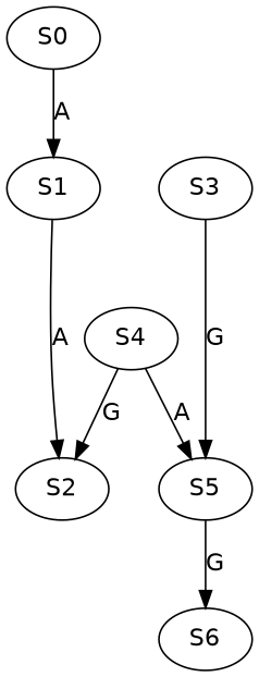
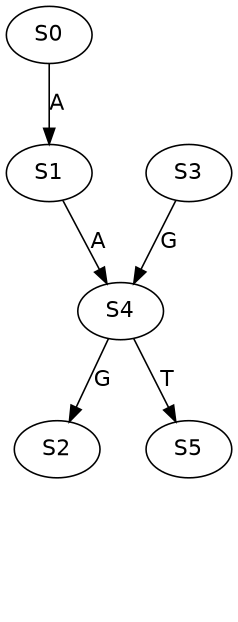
  strict digraph {
    fontname="DejaVu Sans"
    node [fontname="DejaVu Sans"]
    edge [fontname="DejaVu Sans"]
    S0
    S1
    S2
    S3
    S4
    S5
-   S6
    S0 -> S1 [label=A]
-   S1 -> S2 [label=A]
-   S3 -> S5 [label=G]
+   S1 -> S4 [label=A]
+   S3 -> S4 [label=G]
    S4 -> S2 [label=G]
-   S4 -> S5 [label=A]
-   S5 -> S6 [label=G]
+   S4 -> S5 [label=T]
  }
